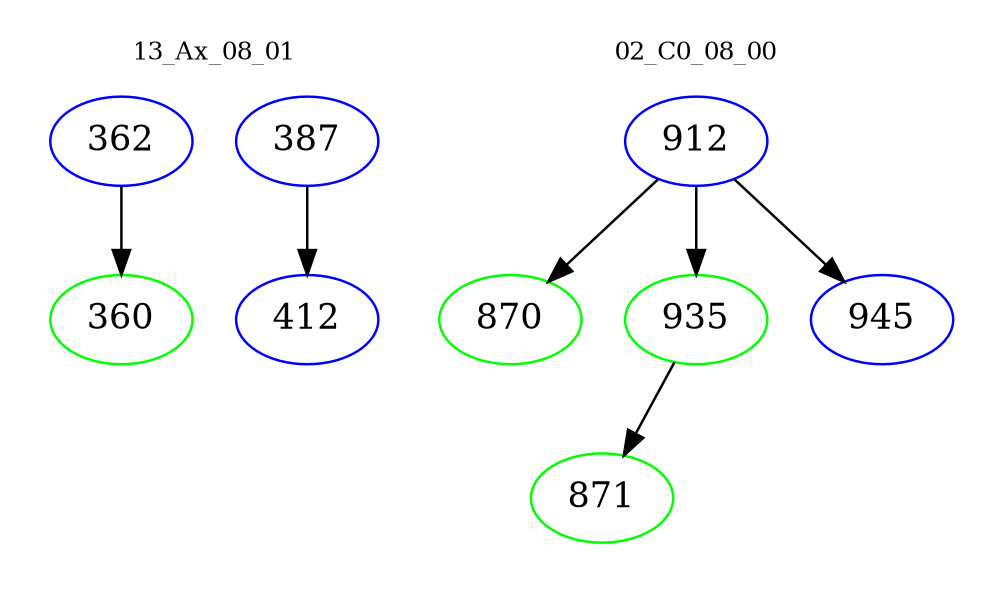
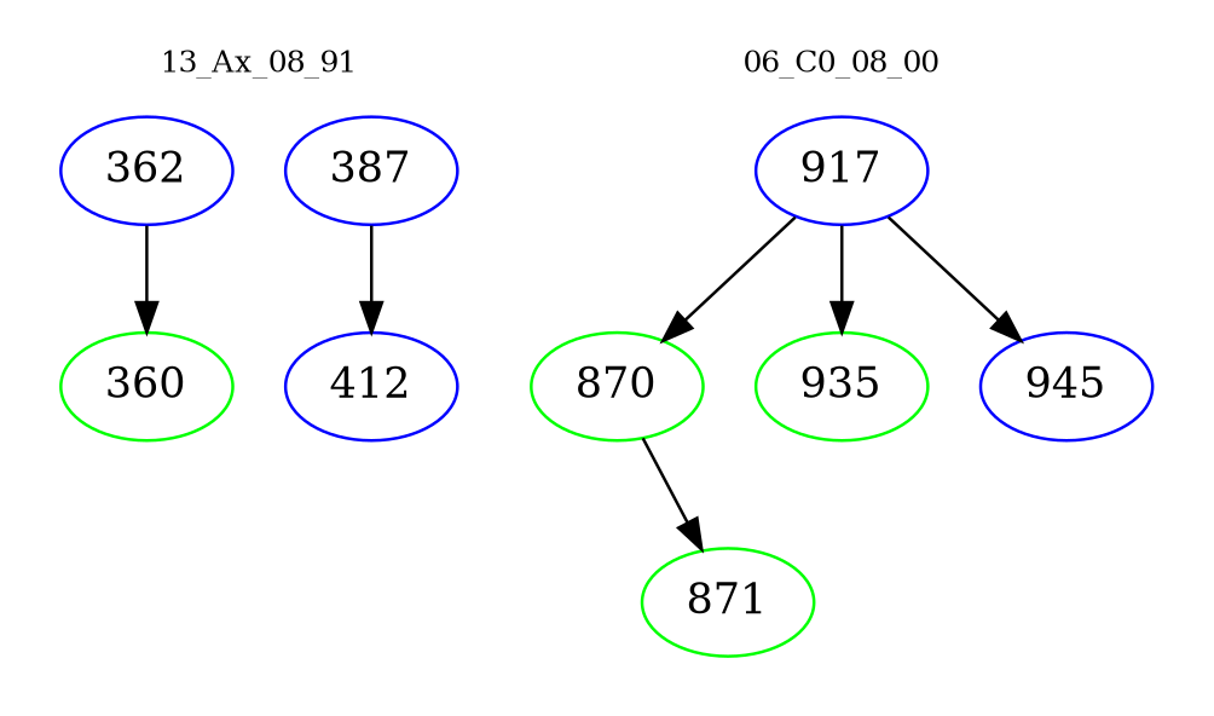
  digraph {
    node [color=blue]
    edge [color=black]
    n1 [label=387]
    n2 [label=412]
    n3 [label=362]
    n4 [color=green label=360]
-   n5 [label=912]
+   n5 [label=917]
    n6 [color=green label=870]
    n7 [color=green label=935]
    n8 [label=945]
    n9 [color=green label=871]
    subgraph cluster_1 {
      color=white
      fontsize=10
-     label="13_Ax_08_01"
+     label="13_Ax_08_91"
      n1
      n2
      n3
      n4
    }
    subgraph cluster_2 {
      color=white
      fontsize=10
-     label="02_C0_08_00"
+     label="06_C0_08_00"
      n5
      n6
      n7
      n8
      n9
    }
    n1 -> n2
    n3 -> n4
    n5 -> n6
    n5 -> n7
    n5 -> n8
-   n7 -> n9
+   n6 -> n9
  }
